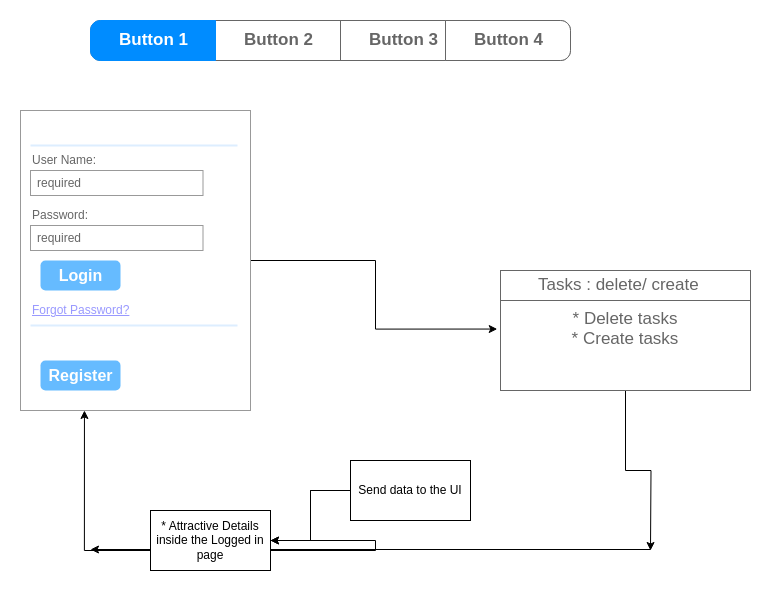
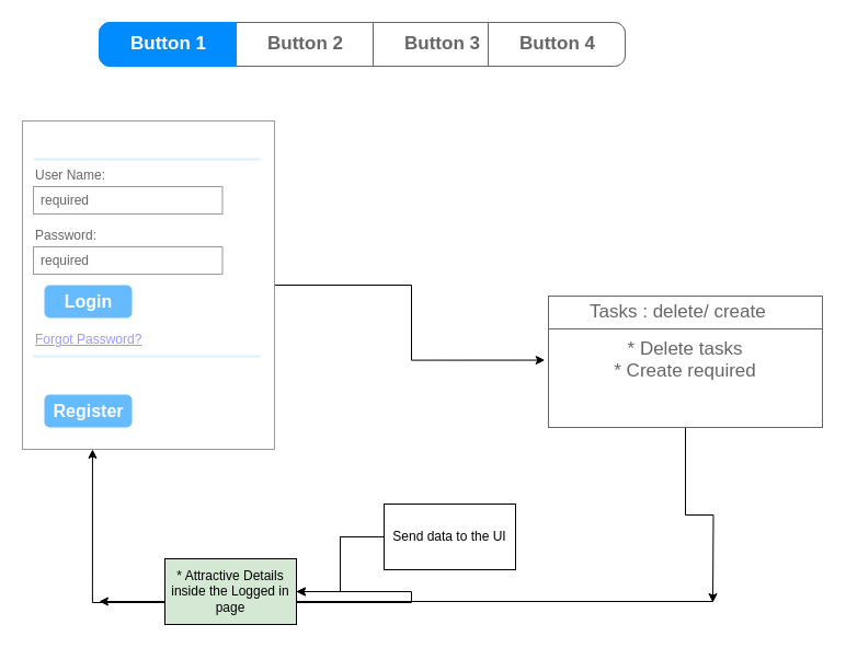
  <mxCell id="0" value="" />
  <mxCell id="1" parent="0" />
  <mxCell id="2" value="" style="strokeWidth=1;shadow=0;dashed=0;align=center;html=1;shape=mxgraph.mockup.rrect;rSize=10;fillColor=#ffffff;strokeColor=#666666;" parent="1" vertex="1"><mxGeometry x="90" y="20" width="480" height="40" as="geometry" /></mxCell>
  <mxCell id="3" value="Button 2" style="strokeColor=inherit;fillColor=inherit;gradientColor=inherit;strokeWidth=1;shadow=0;dashed=0;align=center;html=1;shape=mxgraph.mockup.rrect;rSize=0;fontSize=17;fontColor=#666666;fontStyle=1;resizeHeight=1;" parent="2" vertex="1"><mxGeometry width="125" height="40" relative="1" as="geometry"><mxPoint x="125" as="offset" /></mxGeometry></mxCell>
  <mxCell id="4" value="Button 3" style="strokeColor=inherit;fillColor=inherit;gradientColor=inherit;strokeWidth=1;shadow=0;dashed=0;align=center;html=1;shape=mxgraph.mockup.rrect;rSize=0;fontSize=17;fontColor=#666666;fontStyle=1;resizeHeight=1;" parent="2" vertex="1"><mxGeometry width="125" height="40" relative="1" as="geometry"><mxPoint x="250" as="offset" /></mxGeometry></mxCell>
  <mxCell id="5" value="Button 4" style="strokeColor=inherit;fillColor=inherit;gradientColor=inherit;strokeWidth=1;shadow=0;dashed=0;align=center;html=1;shape=mxgraph.mockup.rightButton;rSize=10;fontSize=17;fontColor=#666666;fontStyle=1;resizeHeight=1;" parent="2" vertex="1"><mxGeometry x="1" width="125" height="40" relative="1" as="geometry"><mxPoint x="-125" as="offset" /></mxGeometry></mxCell>
  <mxCell id="6" value="Button 1" style="strokeWidth=1;shadow=0;dashed=0;align=center;html=1;shape=mxgraph.mockup.leftButton;rSize=10;fontSize=17;fontColor=#ffffff;fontStyle=1;fillColor=#008cff;strokeColor=#008cff;resizeHeight=1;" parent="2" vertex="1"><mxGeometry width="125" height="40" relative="1" as="geometry" /></mxCell>
  <mxCell id="7" value="" style="edgeStyle=orthogonalEdgeStyle;rounded=0;orthogonalLoop=1;jettySize=auto;html=1;entryX=-0.013;entryY=0.488;entryDx=0;entryDy=0;entryPerimeter=0;" parent="1" source="8" target="20" edge="1"><mxGeometry relative="1" as="geometry"><mxPoint x="490" y="330" as="targetPoint" /></mxGeometry></mxCell>
  <mxCell id="8" value="" style="strokeWidth=1;shadow=0;dashed=0;align=center;html=1;shape=mxgraph.mockup.forms.rrect;rSize=0;strokeColor=#999999;fillColor=#ffffff;" parent="1" vertex="1"><mxGeometry x="20" y="110" width="230" height="300" as="geometry" /></mxCell>
  <mxCell id="9" value="" style="strokeWidth=1;shadow=0;dashed=0;align=center;html=1;shape=mxgraph.mockup.forms.anchor;fontSize=12;fontColor=#666666;align=left;resizeWidth=1;spacingLeft=0;" parent="8" vertex="1"><mxGeometry width="115" height="20" relative="1" as="geometry"><mxPoint x="10" y="10" as="offset" /></mxGeometry></mxCell>
  <mxCell id="10" value="" style="shape=line;strokeColor=#ddeeff;strokeWidth=2;html=1;resizeWidth=1;" parent="8" vertex="1"><mxGeometry width="207" height="10" relative="1" as="geometry"><mxPoint x="10" y="30" as="offset" /></mxGeometry></mxCell>
  <mxCell id="11" value="User Name:" style="strokeWidth=1;shadow=0;dashed=0;align=center;html=1;shape=mxgraph.mockup.forms.anchor;fontSize=12;fontColor=#666666;align=left;resizeWidth=1;spacingLeft=0;" parent="8" vertex="1"><mxGeometry width="115" height="20" relative="1" as="geometry"><mxPoint x="10" y="40" as="offset" /></mxGeometry></mxCell>
  <mxCell id="12" value="required" style="strokeWidth=1;shadow=0;dashed=0;align=center;html=1;shape=mxgraph.mockup.forms.rrect;rSize=0;strokeColor=#999999;fontColor=#666666;align=left;spacingLeft=5;resizeWidth=1;" parent="8" vertex="1"><mxGeometry width="172.5" height="25" relative="1" as="geometry"><mxPoint x="10" y="60" as="offset" /></mxGeometry></mxCell>
  <mxCell id="13" value="Password:" style="strokeWidth=1;shadow=0;dashed=0;align=center;html=1;shape=mxgraph.mockup.forms.anchor;fontSize=12;fontColor=#666666;align=left;resizeWidth=1;spacingLeft=0;" parent="8" vertex="1"><mxGeometry width="115" height="20" relative="1" as="geometry"><mxPoint x="10" y="95" as="offset" /></mxGeometry></mxCell>
  <mxCell id="14" value="required" style="strokeWidth=1;shadow=0;dashed=0;align=center;html=1;shape=mxgraph.mockup.forms.rrect;rSize=0;strokeColor=#999999;fontColor=#666666;align=left;spacingLeft=5;resizeWidth=1;" parent="8" vertex="1"><mxGeometry width="172.5" height="25" relative="1" as="geometry"><mxPoint x="10" y="115" as="offset" /></mxGeometry></mxCell>
  <mxCell id="15" value="Login" style="strokeWidth=1;shadow=0;dashed=0;align=center;html=1;shape=mxgraph.mockup.forms.rrect;rSize=5;strokeColor=none;fontColor=#ffffff;fillColor=#66bbff;fontSize=16;fontStyle=1;" parent="8" vertex="1"><mxGeometry y="1" width="80" height="30" relative="1" as="geometry"><mxPoint x="20" y="-150" as="offset" /></mxGeometry></mxCell>
  <mxCell id="16" value="Forgot Password?" style="strokeWidth=1;shadow=0;dashed=0;align=center;html=1;shape=mxgraph.mockup.forms.anchor;fontSize=12;fontColor=#9999ff;align=left;spacingLeft=0;fontStyle=4;resizeWidth=1;" parent="8" vertex="1"><mxGeometry y="1" width="172.5" height="20" relative="1" as="geometry"><mxPoint x="10" y="-110" as="offset" /></mxGeometry></mxCell>
  <mxCell id="17" value="" style="shape=line;strokeColor=#ddeeff;strokeWidth=2;html=1;resizeWidth=1;" parent="8" vertex="1"><mxGeometry y="1" width="207" height="10" relative="1" as="geometry"><mxPoint x="10" y="-90" as="offset" /></mxGeometry></mxCell>
  <mxCell id="18" value="Register" style="strokeWidth=1;shadow=0;dashed=0;align=center;html=1;shape=mxgraph.mockup.forms.rrect;rSize=5;strokeColor=none;fontColor=#ffffff;fillColor=#66bbff;fontSize=16;fontStyle=1;" parent="8" vertex="1"><mxGeometry y="1" width="80" height="30" relative="1" as="geometry"><mxPoint x="20" y="-50" as="offset" /></mxGeometry></mxCell>
  <mxCell id="19" value="" style="edgeStyle=orthogonalEdgeStyle;rounded=0;orthogonalLoop=1;jettySize=auto;html=1;" parent="1" source="20" edge="1"><mxGeometry relative="1" as="geometry"><mxPoint x="650" y="550" as="targetPoint" /></mxGeometry></mxCell>
- <mxCell id="20" value="* Delete tasks&lt;br&gt;* Create tasks&lt;br&gt;" style="strokeWidth=1;shadow=0;dashed=0;align=center;html=1;shape=mxgraph.mockup.containers.rrect;rSize=0;strokeColor=#666666;fontColor=#666666;fontSize=17;verticalAlign=top;whiteSpace=wrap;fillColor=#ffffff;spacingTop=32;" parent="1" vertex="1"><mxGeometry x="500" y="270" width="250" height="120" as="geometry" /></mxCell>
+ <mxCell id="20" value="* Delete tasks&lt;br&gt;* Create required&lt;br&gt;" style="strokeWidth=1;shadow=0;dashed=0;align=center;html=1;shape=mxgraph.mockup.containers.rrect;rSize=0;strokeColor=#666666;fontColor=#666666;fontSize=17;verticalAlign=top;whiteSpace=wrap;fillColor=#ffffff;spacingTop=32;" parent="1" vertex="1"><mxGeometry x="500" y="270" width="250" height="120" as="geometry" /></mxCell>
  <mxCell id="21" value="&amp;nbsp; &amp;nbsp; &amp;nbsp; Tasks : delete/ create" style="strokeWidth=1;shadow=0;dashed=0;align=center;html=1;shape=mxgraph.mockup.containers.rrect;rSize=0;fontSize=17;fontColor=#666666;strokeColor=#666666;align=left;spacingLeft=8;fillColor=none;resizeWidth=1;" parent="20" vertex="1"><mxGeometry width="250" height="30" relative="1" as="geometry" /></mxCell>
  <mxCell id="22" value="" style="edgeStyle=orthogonalEdgeStyle;rounded=0;orthogonalLoop=1;jettySize=auto;html=1;" parent="1" edge="1"><mxGeometry relative="1" as="geometry"><mxPoint x="650" y="549" as="sourcePoint" /><mxPoint x="90" y="549" as="targetPoint" /></mxGeometry></mxCell>
  <mxCell id="23" value="" style="edgeStyle=orthogonalEdgeStyle;rounded=0;orthogonalLoop=1;jettySize=auto;html=1;entryX=0.278;entryY=1;entryDx=0;entryDy=0;entryPerimeter=0;" parent="1" target="8" edge="1"><mxGeometry relative="1" as="geometry"><mxPoint x="268" y="540" as="sourcePoint" /><mxPoint x="84" y="460" as="targetPoint" /><Array as="points"><mxPoint x="375" y="540" /><mxPoint x="375" y="550" /><mxPoint x="84" y="550" /></Array></mxGeometry></mxCell>
  <mxCell id="24" value="" style="edgeStyle=orthogonalEdgeStyle;rounded=0;orthogonalLoop=1;jettySize=auto;html=1;" parent="1" source="26" target="27" edge="1"><mxGeometry relative="1" as="geometry" /></mxCell>
  <mxCell id="25" value="" style="edgeStyle=orthogonalEdgeStyle;rounded=0;orthogonalLoop=1;jettySize=auto;html=1;" parent="1" source="26" target="27" edge="1"><mxGeometry relative="1" as="geometry" /></mxCell>
  <mxCell id="26" value="Send data to the UI" style="whiteSpace=wrap;html=1;" parent="1" vertex="1"><mxGeometry x="350" y="460" width="120" height="60" as="geometry" /></mxCell>
- <mxCell id="27" value="* Attractive Details inside the Logged in page" style="whiteSpace=wrap;html=1;" parent="1" vertex="1"><mxGeometry x="150" y="510" width="120" height="60" as="geometry" /></mxCell>
+ <mxCell id="27" value="* Attractive Details inside the Logged in page" style="whiteSpace=wrap;html=1;fillColor=#d5e8d4;" parent="1" vertex="1"><mxGeometry x="150" y="510" width="120" height="60" as="geometry" /></mxCell>
